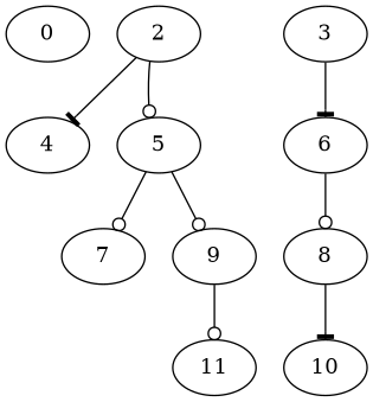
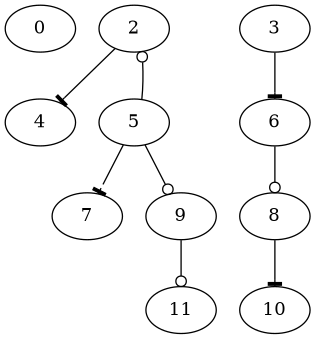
  digraph {
    node [alpha=0.13]
    edge [arrowhead=odot]
    n1 [expect_size=8960139129474332 label=0]
    2 [alpha=0.10 expect_size=15716932116719599616]
    4 [expect_size=404777732977797184]
    5 [alpha=0.15 expect_size=1127814771162948]
    7 [alpha=0.04 expect_size=3414811677492853]
    9 [alpha=0.08 expect_size=139743926570306]
    11 [alpha=0.05 expect_size=74021263610539440]
    3 [alpha=0.16 expect_size=1318170820569892]
    6 [alpha=0.14 expect_size=195700751207017888]
    8 [alpha=0.12 expect_size=68120538513408000000]
    10 [expect_size=14993968827358773248]
    2 -> 4 [arrowhead=tee]
-   2 -> 5
-   5 -> 7
+   5 -> 2
+   5 -> 7 [arrowhead=tee]
    5 -> 9
    9 -> 11
    3 -> 6 [arrowhead=tee]
    6 -> 8
    8 -> 10 [arrowhead=tee]
  }
